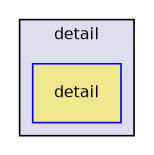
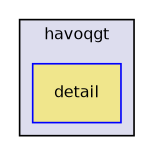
  digraph {
    compound=true
    n1 [fillcolor=khaki fontname=Helvetica fontsize=10 label=detail pencolor=black shape=box style=filled color=blue]
    subgraph cluster_1 {
      bgcolor="#ddddee"
      fontname=Helvetica
      fontsize=10
-     label=detail
+     label=havoqgt
      pencolor=black
      n1
    }
  }
